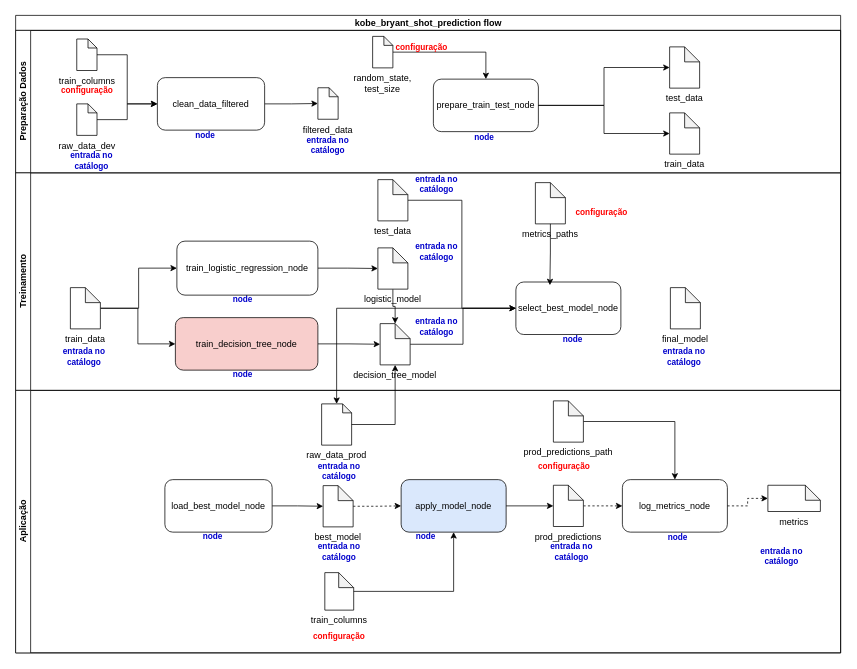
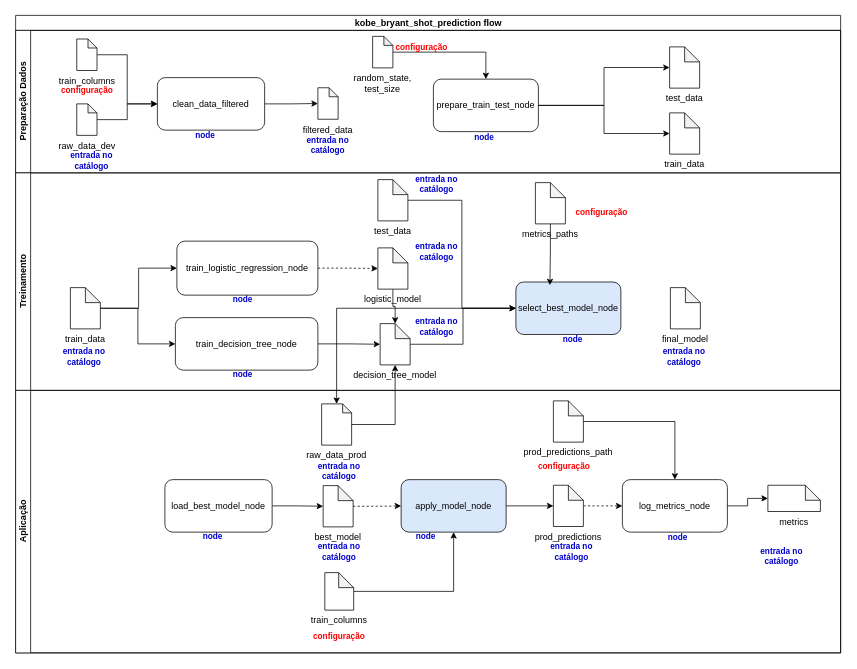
  <mxCell id="0" />
  <mxCell id="1" parent="0" />
  <mxCell id="2" value="kobe_bryant_shot_prediction flow" style="swimlane;childLayout=stackLayout;resizeParent=1;resizeParentMax=0;horizontal=1;startSize=20;horizontalStack=0;html=1;" parent="1" vertex="1"><mxGeometry x="20" y="20" width="1100" height="850" as="geometry" /></mxCell>
  <mxCell id="3" value="Preparação Dados" style="swimlane;startSize=20;horizontal=0;html=1;" parent="2" vertex="1"><mxGeometry y="20" width="1100" height="190" as="geometry" /></mxCell>
  <mxCell id="4" value="&lt;font color=&quot;#0000cc&quot; style=&quot;font-size: 11px;&quot;&gt;node&lt;/font&gt;" style="text;html=1;align=center;verticalAlign=middle;whiteSpace=wrap;rounded=0;fontStyle=1;fontSize=11;" parent="3" vertex="1"><mxGeometry x="223" y="125" width="60" height="30" as="geometry" /></mxCell>
  <mxCell id="5" value="&lt;font color=&quot;#0000cc&quot; style=&quot;font-size: 11px;&quot;&gt;node&lt;/font&gt;" style="text;html=1;align=center;verticalAlign=middle;whiteSpace=wrap;rounded=0;fontStyle=1;fontSize=11;" parent="3" vertex="1"><mxGeometry x="594.5" y="127" width="60" height="30" as="geometry" /></mxCell>
  <mxCell id="6" value="&lt;font color=&quot;#0000cc&quot; style=&quot;font-size: 11px;&quot;&gt;entrada no catálogo&lt;/font&gt;" style="text;html=1;align=center;verticalAlign=middle;whiteSpace=wrap;rounded=0;fontStyle=1;fontSize=11;" parent="3" vertex="1"><mxGeometry x="62.5" y="159" width="77" height="30" as="geometry" /></mxCell>
  <mxCell id="7" value="&lt;font color=&quot;#0000cc&quot; style=&quot;font-size: 11px;&quot;&gt;entrada no catálogo&lt;/font&gt;" style="text;html=1;align=center;verticalAlign=middle;whiteSpace=wrap;rounded=0;fontStyle=1;fontSize=11;" parent="3" vertex="1"><mxGeometry x="378" y="137.5" width="77" height="30" as="geometry" /></mxCell>
  <mxCell id="8" style="edgeStyle=orthogonalEdgeStyle;rounded=0;orthogonalLoop=1;jettySize=auto;html=1;entryX=0.5;entryY=0;entryDx=0;entryDy=0;" edge="1" parent="3" source="9" target="12"><mxGeometry relative="1" as="geometry" /></mxCell>
  <mxCell id="9" value="random_state, test_size" style="shape=note;whiteSpace=wrap;html=1;backgroundOutline=1;darkOpacity=0.05;verticalAlign=top;fillStyle=auto;shadow=0;strokeColor=default;size=12;horizontal=1;labelPosition=center;verticalLabelPosition=bottom;align=center;" parent="3" vertex="1"><mxGeometry x="476" y="8" width="27" height="42" as="geometry" /></mxCell>
  <mxCell id="10" value="&lt;font style=&quot;font-size: 11px;&quot;&gt;configuração&lt;/font&gt;" style="text;html=1;align=center;verticalAlign=middle;whiteSpace=wrap;rounded=0;fontStyle=1;fontSize=11;fontColor=#FF0000;" parent="3" vertex="1"><mxGeometry x="503" y="8" width="77" height="30" as="geometry" /></mxCell>
  <mxCell id="11" value="&lt;font style=&quot;font-size: 11px;&quot;&gt;configuração&lt;/font&gt;" style="text;html=1;align=center;verticalAlign=middle;whiteSpace=wrap;rounded=0;fontStyle=1;fontSize=11;fontColor=#FF0000;" vertex="1" parent="3"><mxGeometry x="56.5" y="65" width="77" height="30" as="geometry" /></mxCell>
  <mxCell id="12" value="prepare_train_test_node" style="rounded=1;whiteSpace=wrap;html=1;" parent="3" vertex="1"><mxGeometry x="557" y="65" width="140" height="70" as="geometry" /></mxCell>
  <mxCell id="13" value="filtered_data" style="shape=note;whiteSpace=wrap;html=1;backgroundOutline=1;darkOpacity=0.05;verticalAlign=top;fillStyle=auto;shadow=0;strokeColor=default;size=12;horizontal=1;labelPosition=center;verticalLabelPosition=bottom;align=center;" vertex="1" parent="3"><mxGeometry x="403" y="76.5" width="27" height="42" as="geometry" /></mxCell>
  <mxCell id="14" value="train_columns" style="shape=note;whiteSpace=wrap;html=1;backgroundOutline=1;darkOpacity=0.05;verticalAlign=top;fillStyle=auto;shadow=0;strokeColor=default;size=12;horizontal=1;labelPosition=center;verticalLabelPosition=bottom;align=center;" vertex="1" parent="3"><mxGeometry x="81.5" y="11.5" width="27" height="42" as="geometry" /></mxCell>
  <mxCell id="15" value="raw_data_dev" style="shape=note;whiteSpace=wrap;html=1;backgroundOutline=1;darkOpacity=0.05;verticalAlign=top;fillStyle=auto;shadow=0;strokeColor=default;size=12;horizontal=1;labelPosition=center;verticalLabelPosition=bottom;align=center;" vertex="1" parent="3"><mxGeometry x="81.5" y="98" width="27" height="42" as="geometry" /></mxCell>
  <mxCell id="16" value="Treinamento" style="swimlane;startSize=20;horizontal=0;html=1;" parent="2" vertex="1"><mxGeometry y="210" width="1100" height="290" as="geometry" /></mxCell>
  <mxCell id="17" value="&lt;font color=&quot;#0000cc&quot; style=&quot;font-size: 11px;&quot;&gt;node&lt;/font&gt;" style="text;html=1;align=center;verticalAlign=middle;whiteSpace=wrap;rounded=0;fontStyle=1;fontSize=11;" parent="16" vertex="1"><mxGeometry x="273" y="253" width="60" height="30" as="geometry" /></mxCell>
  <mxCell id="18" value="&lt;font color=&quot;#0000cc&quot; style=&quot;font-size: 11px;&quot;&gt;node&lt;/font&gt;" style="text;html=1;align=center;verticalAlign=middle;whiteSpace=wrap;rounded=0;fontStyle=1;fontSize=11;" parent="16" vertex="1"><mxGeometry x="273" y="154" width="60" height="30" as="geometry" /></mxCell>
  <mxCell id="19" value="&lt;font color=&quot;#0000cc&quot; style=&quot;font-size: 11px;&quot;&gt;node&lt;/font&gt;" style="text;html=1;align=center;verticalAlign=middle;whiteSpace=wrap;rounded=0;fontStyle=1;fontSize=11;" parent="16" vertex="1"><mxGeometry x="713" y="207" width="60" height="30" as="geometry" /></mxCell>
  <mxCell id="20" value="&lt;font color=&quot;#0000cc&quot; style=&quot;font-size: 11px;&quot;&gt;entrada no catálogo&lt;/font&gt;" style="text;html=1;align=center;verticalAlign=middle;whiteSpace=wrap;rounded=0;fontStyle=1;fontSize=11;" parent="16" vertex="1"><mxGeometry x="523" width="77" height="30" as="geometry" /></mxCell>
  <mxCell id="21" value="&lt;font color=&quot;#0000cc&quot; style=&quot;font-size: 11px;&quot;&gt;entrada no catálogo&lt;/font&gt;" style="text;html=1;align=center;verticalAlign=middle;whiteSpace=wrap;rounded=0;fontStyle=1;fontSize=11;" parent="16" vertex="1"><mxGeometry x="523" y="90" width="77" height="30" as="geometry" /></mxCell>
  <mxCell id="22" value="&lt;font color=&quot;#0000cc&quot; style=&quot;font-size: 11px;&quot;&gt;entrada no catálogo&lt;/font&gt;" style="text;html=1;align=center;verticalAlign=middle;whiteSpace=wrap;rounded=0;fontStyle=1;fontSize=11;" parent="16" vertex="1"><mxGeometry x="523" y="190" width="77" height="30" as="geometry" /></mxCell>
  <mxCell id="23" value="&lt;font color=&quot;#0000cc&quot; style=&quot;font-size: 11px;&quot;&gt;entrada no catálogo&lt;/font&gt;" style="text;html=1;align=center;verticalAlign=middle;whiteSpace=wrap;rounded=0;fontStyle=1;fontSize=11;" parent="16" vertex="1"><mxGeometry x="853" y="230" width="77" height="30" as="geometry" /></mxCell>
  <mxCell id="24" value="&lt;font color=&quot;#0000cc&quot; style=&quot;font-size: 11px;&quot;&gt;entrada no catálogo&lt;/font&gt;" style="text;html=1;align=center;verticalAlign=middle;whiteSpace=wrap;rounded=0;fontStyle=1;fontSize=11;" parent="16" vertex="1"><mxGeometry x="53" y="230" width="77" height="30" as="geometry" /></mxCell>
  <mxCell id="25" value="metrics_paths" style="shape=note;whiteSpace=wrap;html=1;backgroundOutline=1;darkOpacity=0.05;verticalAlign=top;fillStyle=auto;shadow=0;strokeColor=default;size=20;horizontal=1;labelPosition=center;verticalLabelPosition=bottom;align=center;" vertex="1" parent="16"><mxGeometry x="693" y="13" width="40" height="55" as="geometry" /></mxCell>
  <mxCell id="26" value="&lt;font style=&quot;font-size: 11px;&quot;&gt;configuração&lt;/font&gt;" style="text;html=1;align=center;verticalAlign=middle;whiteSpace=wrap;rounded=0;fontStyle=1;fontSize=11;fontColor=#FF0000;" vertex="1" parent="16"><mxGeometry x="743" y="38" width="77" height="30" as="geometry" /></mxCell>
  <mxCell id="27" value="Aplicação" style="swimlane;startSize=20;horizontal=0;html=1;" parent="2" vertex="1"><mxGeometry y="500" width="1100" height="350" as="geometry" /></mxCell>
  <mxCell id="28" value="&lt;font color=&quot;#0000cc&quot; style=&quot;font-size: 11px;&quot;&gt;node&lt;/font&gt;" style="text;html=1;align=center;verticalAlign=middle;whiteSpace=wrap;rounded=0;fontStyle=1;fontSize=11;" parent="27" vertex="1"><mxGeometry x="853" y="181" width="60" height="30" as="geometry" /></mxCell>
  <mxCell id="29" value="&lt;font color=&quot;#0000cc&quot; style=&quot;font-size: 11px;&quot;&gt;node&lt;/font&gt;" style="text;html=1;align=center;verticalAlign=middle;whiteSpace=wrap;rounded=0;fontStyle=1;fontSize=11;" parent="27" vertex="1"><mxGeometry x="517" y="179" width="60" height="30" as="geometry" /></mxCell>
  <mxCell id="30" value="&lt;font color=&quot;#0000cc&quot; style=&quot;font-size: 11px;&quot;&gt;node&lt;/font&gt;" style="text;html=1;align=center;verticalAlign=middle;whiteSpace=wrap;rounded=0;fontStyle=1;fontSize=11;" parent="27" vertex="1"><mxGeometry x="233" y="179" width="60" height="30" as="geometry" /></mxCell>
  <mxCell id="31" value="&lt;font color=&quot;#0000cc&quot; style=&quot;font-size: 11px;&quot;&gt;entrada no catálogo&lt;/font&gt;" style="text;html=1;align=center;verticalAlign=middle;whiteSpace=wrap;rounded=0;fontStyle=1;fontSize=11;" parent="27" vertex="1"><mxGeometry x="393" y="200" width="77" height="30" as="geometry" /></mxCell>
  <mxCell id="32" value="&lt;font color=&quot;#0000cc&quot; style=&quot;font-size: 11px;&quot;&gt;entrada no catálogo&lt;/font&gt;" style="text;html=1;align=center;verticalAlign=middle;whiteSpace=wrap;rounded=0;fontStyle=1;fontSize=11;" parent="27" vertex="1"><mxGeometry x="703" y="200" width="77" height="30" as="geometry" /></mxCell>
  <mxCell id="33" value="&lt;font color=&quot;#0000cc&quot; style=&quot;font-size: 11px;&quot;&gt;entrada no catálogo&lt;/font&gt;" style="text;html=1;align=center;verticalAlign=middle;whiteSpace=wrap;rounded=0;fontStyle=1;fontSize=11;" parent="27" vertex="1"><mxGeometry x="983" y="206" width="77" height="30" as="geometry" /></mxCell>
  <mxCell id="34" value="&lt;font style=&quot;font-size: 11px;&quot;&gt;configuração&lt;/font&gt;" style="text;html=1;align=center;verticalAlign=middle;whiteSpace=wrap;rounded=0;fontStyle=1;fontSize=11;fontColor=#FF0000;" parent="27" vertex="1"><mxGeometry x="693" y="86" width="77" height="30" as="geometry" /></mxCell>
  <mxCell id="35" value="raw_data_prod" style="shape=note;whiteSpace=wrap;html=1;backgroundOutline=1;darkOpacity=0.05;verticalAlign=top;fillStyle=auto;shadow=0;strokeColor=default;size=12;horizontal=1;labelPosition=center;verticalLabelPosition=bottom;align=center;" parent="27" vertex="1"><mxGeometry x="408" y="18" width="40" height="55" as="geometry" /></mxCell>
  <mxCell id="36" value="&lt;font color=&quot;#0000cc&quot; style=&quot;font-size: 11px;&quot;&gt;entrada no catálogo&lt;/font&gt;" style="text;html=1;align=center;verticalAlign=middle;whiteSpace=wrap;rounded=0;fontStyle=1;fontSize=11;" vertex="1" parent="27"><mxGeometry x="393" y="93" width="77" height="30" as="geometry" /></mxCell>
  <mxCell id="37" value="train_columns" style="shape=note;whiteSpace=wrap;html=1;backgroundOutline=1;darkOpacity=0.05;verticalAlign=top;fillStyle=auto;shadow=0;strokeColor=default;size=20;horizontal=1;labelPosition=center;verticalLabelPosition=bottom;align=center;" vertex="1" parent="27"><mxGeometry x="412.25" y="243" width="38.5" height="50" as="geometry" /></mxCell>
  <mxCell id="38" value="&lt;font style=&quot;font-size: 11px;&quot;&gt;configuração&lt;/font&gt;" style="text;html=1;align=center;verticalAlign=middle;whiteSpace=wrap;rounded=0;fontStyle=1;fontSize=11;fontColor=#FF0000;" vertex="1" parent="27"><mxGeometry x="393" y="313" width="77" height="30" as="geometry" /></mxCell>
- <mxCell id="39" style="edgeStyle=orthogonalEdgeStyle;rounded=0;orthogonalLoop=1;jettySize=auto;html=1;" parent="1" source="40" target="54" edge="1"><mxGeometry relative="1" as="geometry" /></mxCell>
+ <mxCell id="39" style="edgeStyle=orthogonalEdgeStyle;rounded=0;orthogonalLoop=1;jettySize=auto;html=1;dashed=1;" parent="1" source="40" target="54" edge="1"><mxGeometry relative="1" as="geometry" /></mxCell>
  <mxCell id="40" value="train_logistic_regression_node" style="rounded=1;whiteSpace=wrap;html=1;imageWidth=24;" parent="1" vertex="1"><mxGeometry x="235" y="321" width="188" height="72" as="geometry" /></mxCell>
  <mxCell id="41" style="edgeStyle=orthogonalEdgeStyle;rounded=0;orthogonalLoop=1;jettySize=auto;html=1;" parent="1" source="42" target="49" edge="1"><mxGeometry relative="1" as="geometry" /></mxCell>
- <mxCell id="42" value="train_decision_tree_node" style="rounded=1;whiteSpace=wrap;html=1;fillColor=#f8cecc;" parent="1" vertex="1"><mxGeometry x="233" y="423" width="190" height="70" as="geometry" /></mxCell>
- <mxCell id="43" value="select_best_model_node" style="rounded=1;whiteSpace=wrap;html=1;" parent="1" vertex="1"><mxGeometry x="687" y="375.5" width="140" height="70" as="geometry" /></mxCell>
+ <mxCell id="42" value="train_decision_tree_node" style="rounded=1;whiteSpace=wrap;html=1;" parent="1" vertex="1"><mxGeometry x="233" y="423" width="190" height="70" as="geometry" /></mxCell>
+ <mxCell id="43" value="select_best_model_node" style="rounded=1;whiteSpace=wrap;html=1;fillColor=#dae8fc;" parent="1" vertex="1"><mxGeometry x="687" y="375.5" width="140" height="70" as="geometry" /></mxCell>
  <mxCell id="44" style="edgeStyle=orthogonalEdgeStyle;rounded=0;orthogonalLoop=1;jettySize=auto;html=1;entryX=0;entryY=0.5;entryDx=0;entryDy=0;" parent="1" source="45" target="43" edge="1"><mxGeometry relative="1" as="geometry" /></mxCell>
  <mxCell id="45" value="test_data" style="shape=note;whiteSpace=wrap;html=1;backgroundOutline=1;darkOpacity=0.05;verticalAlign=top;fillStyle=auto;shadow=0;strokeColor=default;size=20;horizontal=1;labelPosition=center;verticalLabelPosition=bottom;align=center;" parent="1" vertex="1"><mxGeometry x="503" y="239" width="40" height="55" as="geometry" /></mxCell>
  <mxCell id="46" value="final_model" style="shape=note;whiteSpace=wrap;html=1;backgroundOutline=1;darkOpacity=0.05;verticalAlign=top;fillStyle=auto;shadow=0;strokeColor=default;size=20;horizontal=1;labelPosition=center;verticalLabelPosition=bottom;align=center;" parent="1" vertex="1"><mxGeometry x="893" y="383" width="40" height="55" as="geometry" /></mxCell>
  <mxCell id="47" style="edgeStyle=orthogonalEdgeStyle;rounded=0;orthogonalLoop=1;jettySize=auto;html=1;" parent="1" source="43" target="35" edge="1"><mxGeometry relative="1" as="geometry" /></mxCell>
  <mxCell id="48" style="edgeStyle=orthogonalEdgeStyle;rounded=0;orthogonalLoop=1;jettySize=auto;html=1;entryX=0;entryY=0.5;entryDx=0;entryDy=0;" parent="1" source="49" target="43" edge="1"><mxGeometry relative="1" as="geometry" /></mxCell>
  <mxCell id="49" value="decision_tree_model" style="shape=note;whiteSpace=wrap;html=1;backgroundOutline=1;darkOpacity=0.05;verticalAlign=top;fillStyle=auto;shadow=0;strokeColor=default;size=20;horizontal=1;labelPosition=center;verticalLabelPosition=bottom;align=center;" parent="1" vertex="1"><mxGeometry x="506" y="431" width="40" height="55" as="geometry" /></mxCell>
  <mxCell id="50" style="edgeStyle=orthogonalEdgeStyle;rounded=0;orthogonalLoop=1;jettySize=auto;html=1;" parent="1" source="52" target="40" edge="1"><mxGeometry relative="1" as="geometry" /></mxCell>
  <mxCell id="51" style="edgeStyle=orthogonalEdgeStyle;rounded=0;orthogonalLoop=1;jettySize=auto;html=1;" parent="1" source="52" target="42" edge="1"><mxGeometry relative="1" as="geometry" /></mxCell>
  <mxCell id="52" value="train_data" style="shape=note;whiteSpace=wrap;html=1;backgroundOutline=1;darkOpacity=0.05;verticalAlign=top;fillStyle=auto;shadow=0;strokeColor=default;size=20;horizontal=1;labelPosition=center;verticalLabelPosition=bottom;align=center;" parent="1" vertex="1"><mxGeometry x="93" y="383" width="40" height="55" as="geometry" /></mxCell>
  <mxCell id="53" style="edgeStyle=orthogonalEdgeStyle;rounded=0;orthogonalLoop=1;jettySize=auto;html=1;" parent="1" source="54" target="49" edge="1"><mxGeometry relative="1" as="geometry" /></mxCell>
  <mxCell id="54" value="logistic_model" style="shape=note;whiteSpace=wrap;html=1;backgroundOutline=1;darkOpacity=0.05;verticalAlign=top;fillStyle=auto;shadow=0;strokeColor=default;size=20;horizontal=1;labelPosition=center;verticalLabelPosition=bottom;align=center;" parent="1" vertex="1"><mxGeometry x="503" y="330" width="40" height="55" as="geometry" /></mxCell>
  <mxCell id="55" style="edgeStyle=orthogonalEdgeStyle;rounded=0;orthogonalLoop=1;jettySize=auto;html=1;" parent="1" source="56" target="13" edge="1"><mxGeometry relative="1" as="geometry"><mxPoint x="420" y="138.5" as="targetPoint" /></mxGeometry></mxCell>
  <mxCell id="56" value="clean_data_filtered" style="rounded=1;whiteSpace=wrap;html=1;imageWidth=24;" parent="1" vertex="1"><mxGeometry x="209" y="103" width="143" height="70" as="geometry" /></mxCell>
  <mxCell id="57" style="edgeStyle=orthogonalEdgeStyle;rounded=0;orthogonalLoop=1;jettySize=auto;html=1;" parent="1" source="12" target="60" edge="1"><mxGeometry relative="1" as="geometry" /></mxCell>
  <mxCell id="58" value="train_data" style="shape=note;whiteSpace=wrap;html=1;backgroundOutline=1;darkOpacity=0.05;verticalAlign=top;fillStyle=auto;shadow=0;strokeColor=default;size=20;horizontal=1;labelPosition=center;verticalLabelPosition=bottom;align=center;" parent="1" vertex="1"><mxGeometry x="892" y="150" width="40" height="55" as="geometry" /></mxCell>
  <mxCell id="59" style="edgeStyle=orthogonalEdgeStyle;rounded=0;orthogonalLoop=1;jettySize=auto;html=1;entryX=0;entryY=0.5;entryDx=0;entryDy=0;entryPerimeter=0;" parent="1" source="12" target="58" edge="1"><mxGeometry relative="1" as="geometry" /></mxCell>
  <mxCell id="60" value="test_data" style="shape=note;whiteSpace=wrap;html=1;backgroundOutline=1;darkOpacity=0.05;verticalAlign=top;fillStyle=auto;shadow=0;strokeColor=default;size=20;horizontal=1;labelPosition=center;verticalLabelPosition=bottom;align=center;" parent="1" vertex="1"><mxGeometry x="892" y="62" width="40" height="55" as="geometry" /></mxCell>
  <mxCell id="61" style="edgeStyle=orthogonalEdgeStyle;rounded=0;orthogonalLoop=1;jettySize=auto;html=1;" parent="1" source="62" target="64" edge="1"><mxGeometry relative="1" as="geometry" /></mxCell>
  <mxCell id="62" value="load_best_model_node" style="rounded=1;whiteSpace=wrap;html=1;imageWidth=24;" parent="1" vertex="1"><mxGeometry x="219" y="639" width="143" height="70" as="geometry" /></mxCell>
  <mxCell id="63" style="edgeStyle=orthogonalEdgeStyle;rounded=0;orthogonalLoop=1;jettySize=auto;html=1;dashed=1;" parent="1" source="64" target="65" edge="1"><mxGeometry relative="1" as="geometry" /></mxCell>
  <mxCell id="64" value="best_model" style="shape=note;whiteSpace=wrap;html=1;backgroundOutline=1;darkOpacity=0.05;verticalAlign=top;fillStyle=auto;shadow=0;strokeColor=default;size=20;horizontal=1;labelPosition=center;verticalLabelPosition=bottom;align=center;" parent="1" vertex="1"><mxGeometry x="430" y="647" width="40" height="55" as="geometry" /></mxCell>
  <mxCell id="65" value="apply_model_node" style="rounded=1;whiteSpace=wrap;html=1;fillColor=#dae8fc;" parent="1" vertex="1"><mxGeometry x="534" y="639" width="140" height="70" as="geometry" /></mxCell>
  <mxCell id="66" value="log_metrics_node" style="rounded=1;whiteSpace=wrap;html=1;" parent="1" vertex="1"><mxGeometry x="829" y="639" width="140" height="70" as="geometry" /></mxCell>
  <mxCell id="67" style="edgeStyle=orthogonalEdgeStyle;rounded=0;orthogonalLoop=1;jettySize=auto;html=1;entryX=0;entryY=0.5;entryDx=0;entryDy=0;dashed=1;" parent="1" source="68" target="66" edge="1"><mxGeometry relative="1" as="geometry" /></mxCell>
  <mxCell id="68" value="prod_predictions" style="shape=note;whiteSpace=wrap;html=1;backgroundOutline=1;darkOpacity=0.05;verticalAlign=top;fillStyle=auto;shadow=0;strokeColor=default;size=20;horizontal=1;labelPosition=center;verticalLabelPosition=bottom;align=center;" parent="1" vertex="1"><mxGeometry x="737" y="646.5" width="40" height="55" as="geometry" /></mxCell>
  <mxCell id="69" value="metrics" style="shape=note;whiteSpace=wrap;html=1;backgroundOutline=1;darkOpacity=0.05;verticalAlign=top;fillStyle=auto;shadow=0;strokeColor=default;size=20;horizontal=1;labelPosition=center;verticalLabelPosition=bottom;align=center;" parent="1" vertex="1"><mxGeometry x="1023" y="646.5" width="70" height="35" as="geometry" /></mxCell>
  <mxCell id="70" style="edgeStyle=orthogonalEdgeStyle;rounded=0;orthogonalLoop=1;jettySize=auto;html=1;entryX=0;entryY=0.5;entryDx=0;entryDy=0;entryPerimeter=0;" parent="1" source="65" target="68" edge="1"><mxGeometry relative="1" as="geometry" /></mxCell>
- <mxCell id="71" style="edgeStyle=orthogonalEdgeStyle;rounded=0;orthogonalLoop=1;jettySize=auto;html=1;entryX=0;entryY=0.5;entryDx=0;entryDy=0;entryPerimeter=0;dashed=1;" parent="1" source="66" target="69" edge="1"><mxGeometry relative="1" as="geometry" /></mxCell>
+ <mxCell id="71" style="edgeStyle=orthogonalEdgeStyle;rounded=0;orthogonalLoop=1;jettySize=auto;html=1;entryX=0;entryY=0.5;entryDx=0;entryDy=0;entryPerimeter=0;" parent="1" source="66" target="69" edge="1"><mxGeometry relative="1" as="geometry" /></mxCell>
  <mxCell id="72" style="edgeStyle=orthogonalEdgeStyle;rounded=0;orthogonalLoop=1;jettySize=auto;html=1;" parent="1" source="73" target="66" edge="1"><mxGeometry relative="1" as="geometry" /></mxCell>
  <mxCell id="73" value="prod_predictions_path" style="shape=note;whiteSpace=wrap;html=1;backgroundOutline=1;darkOpacity=0.05;verticalAlign=top;fillStyle=auto;shadow=0;strokeColor=default;size=20;horizontal=1;labelPosition=center;verticalLabelPosition=bottom;align=center;" parent="1" vertex="1"><mxGeometry x="737" y="534" width="40" height="55" as="geometry" /></mxCell>
  <mxCell id="74" style="edgeStyle=orthogonalEdgeStyle;rounded=0;orthogonalLoop=1;jettySize=auto;html=1;" parent="1" source="35" target="49" edge="1"><mxGeometry relative="1" as="geometry" /></mxCell>
  <mxCell id="75" style="edgeStyle=orthogonalEdgeStyle;rounded=0;orthogonalLoop=1;jettySize=auto;html=1;entryX=0.324;entryY=0.061;entryDx=0;entryDy=0;entryPerimeter=0;" edge="1" parent="1" source="25" target="43"><mxGeometry relative="1" as="geometry" /></mxCell>
  <mxCell id="76" style="edgeStyle=orthogonalEdgeStyle;rounded=0;orthogonalLoop=1;jettySize=auto;html=1;" edge="1" parent="1" source="37" target="65"><mxGeometry relative="1" as="geometry" /></mxCell>
  <mxCell id="77" style="edgeStyle=orthogonalEdgeStyle;rounded=0;orthogonalLoop=1;jettySize=auto;html=1;entryX=0;entryY=0.5;entryDx=0;entryDy=0;" edge="1" parent="1" source="15" target="56"><mxGeometry relative="1" as="geometry" /></mxCell>
  <mxCell id="78" style="edgeStyle=orthogonalEdgeStyle;rounded=0;orthogonalLoop=1;jettySize=auto;html=1;entryX=0;entryY=0.5;entryDx=0;entryDy=0;" edge="1" parent="1" source="14" target="56"><mxGeometry relative="1" as="geometry" /></mxCell>
